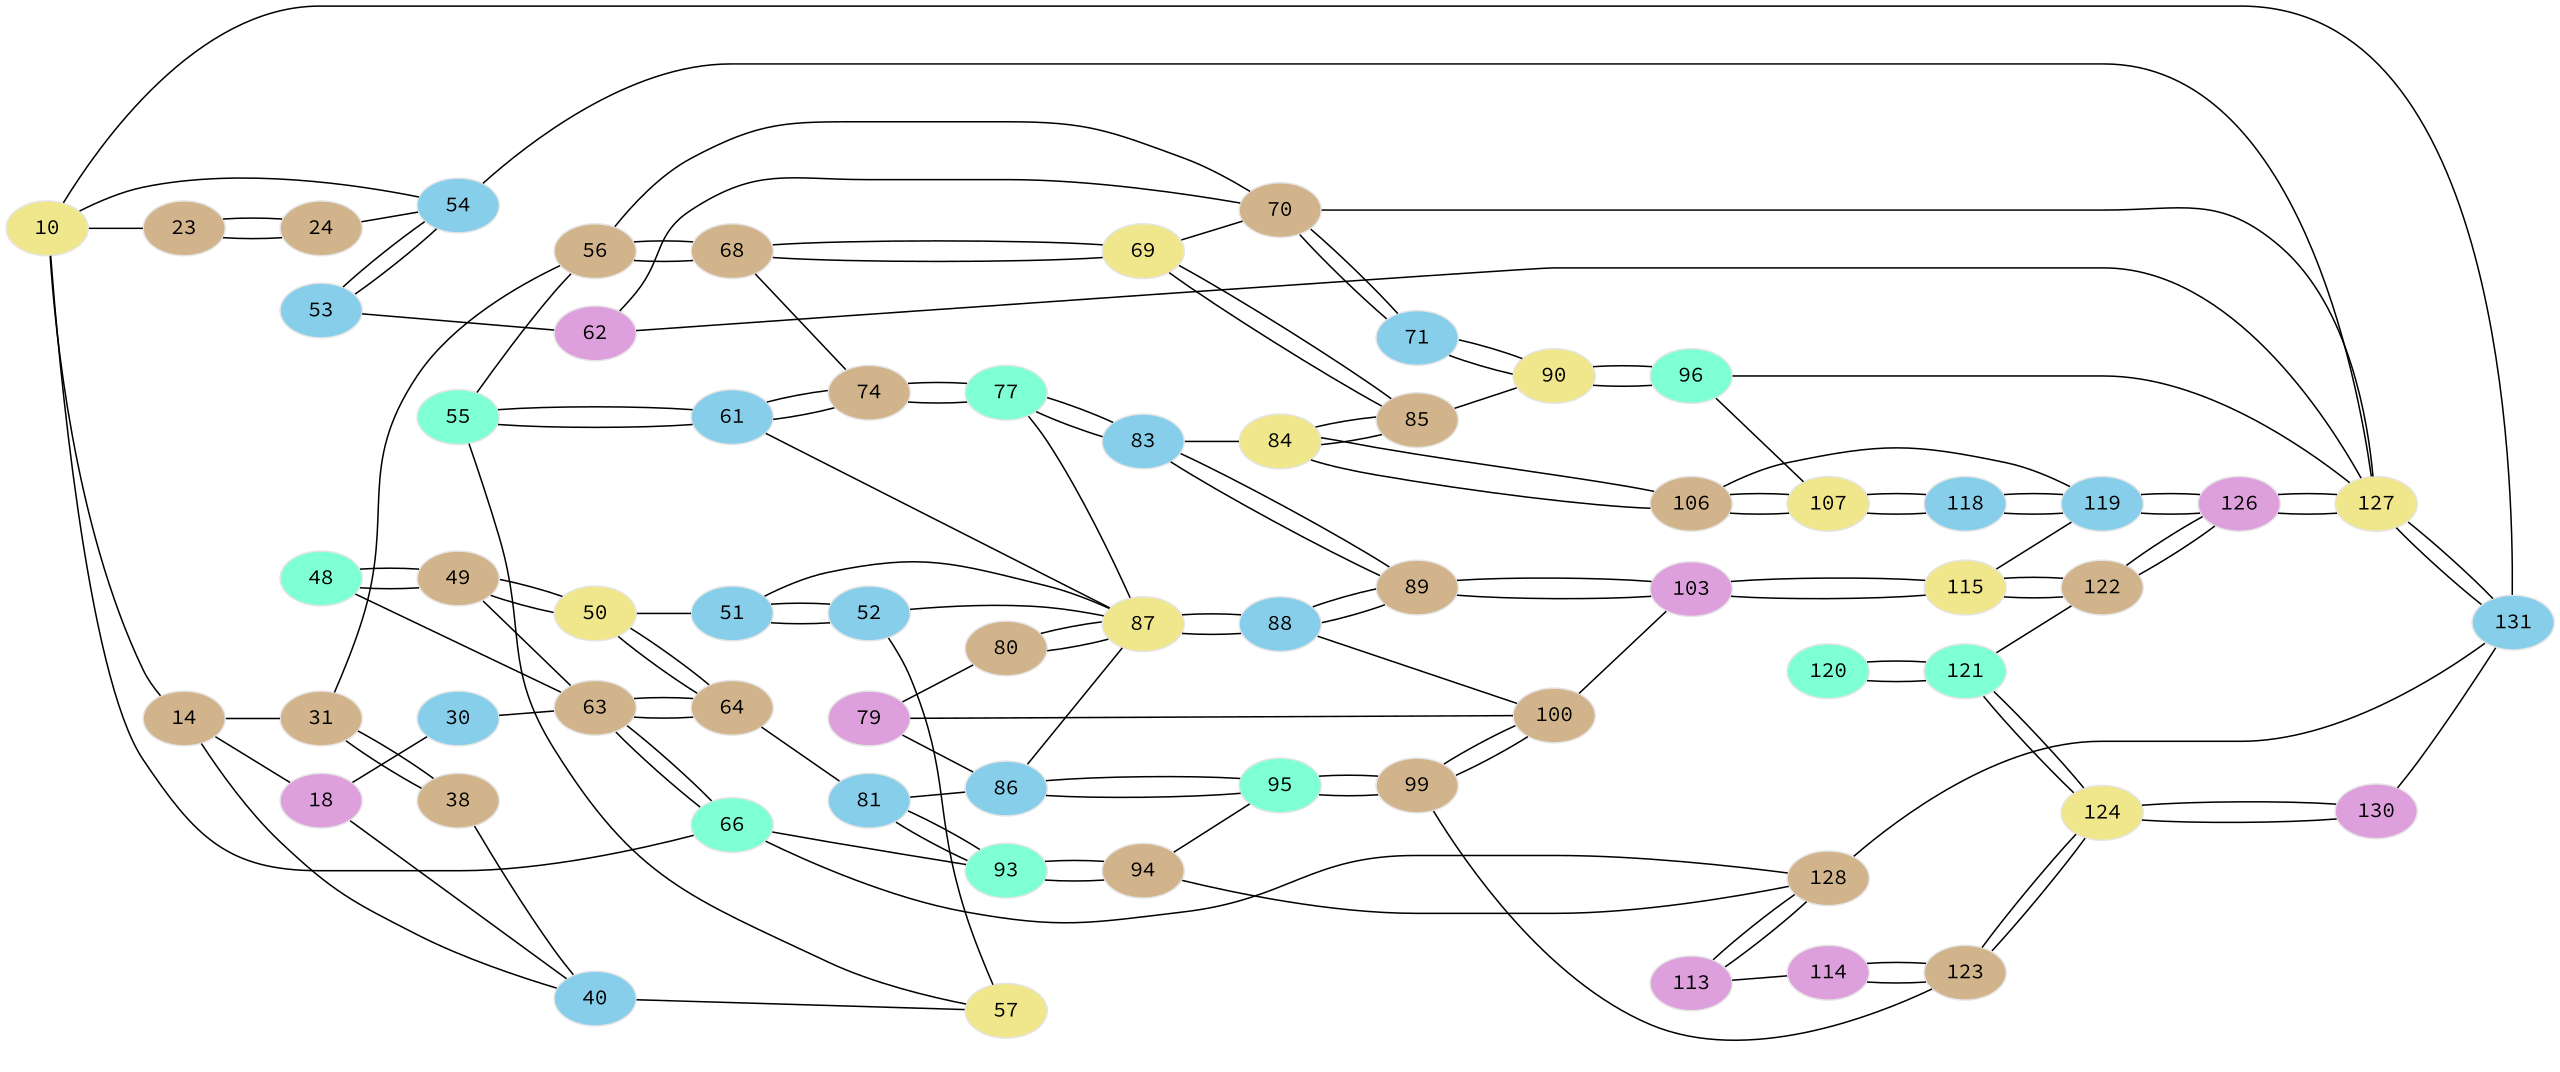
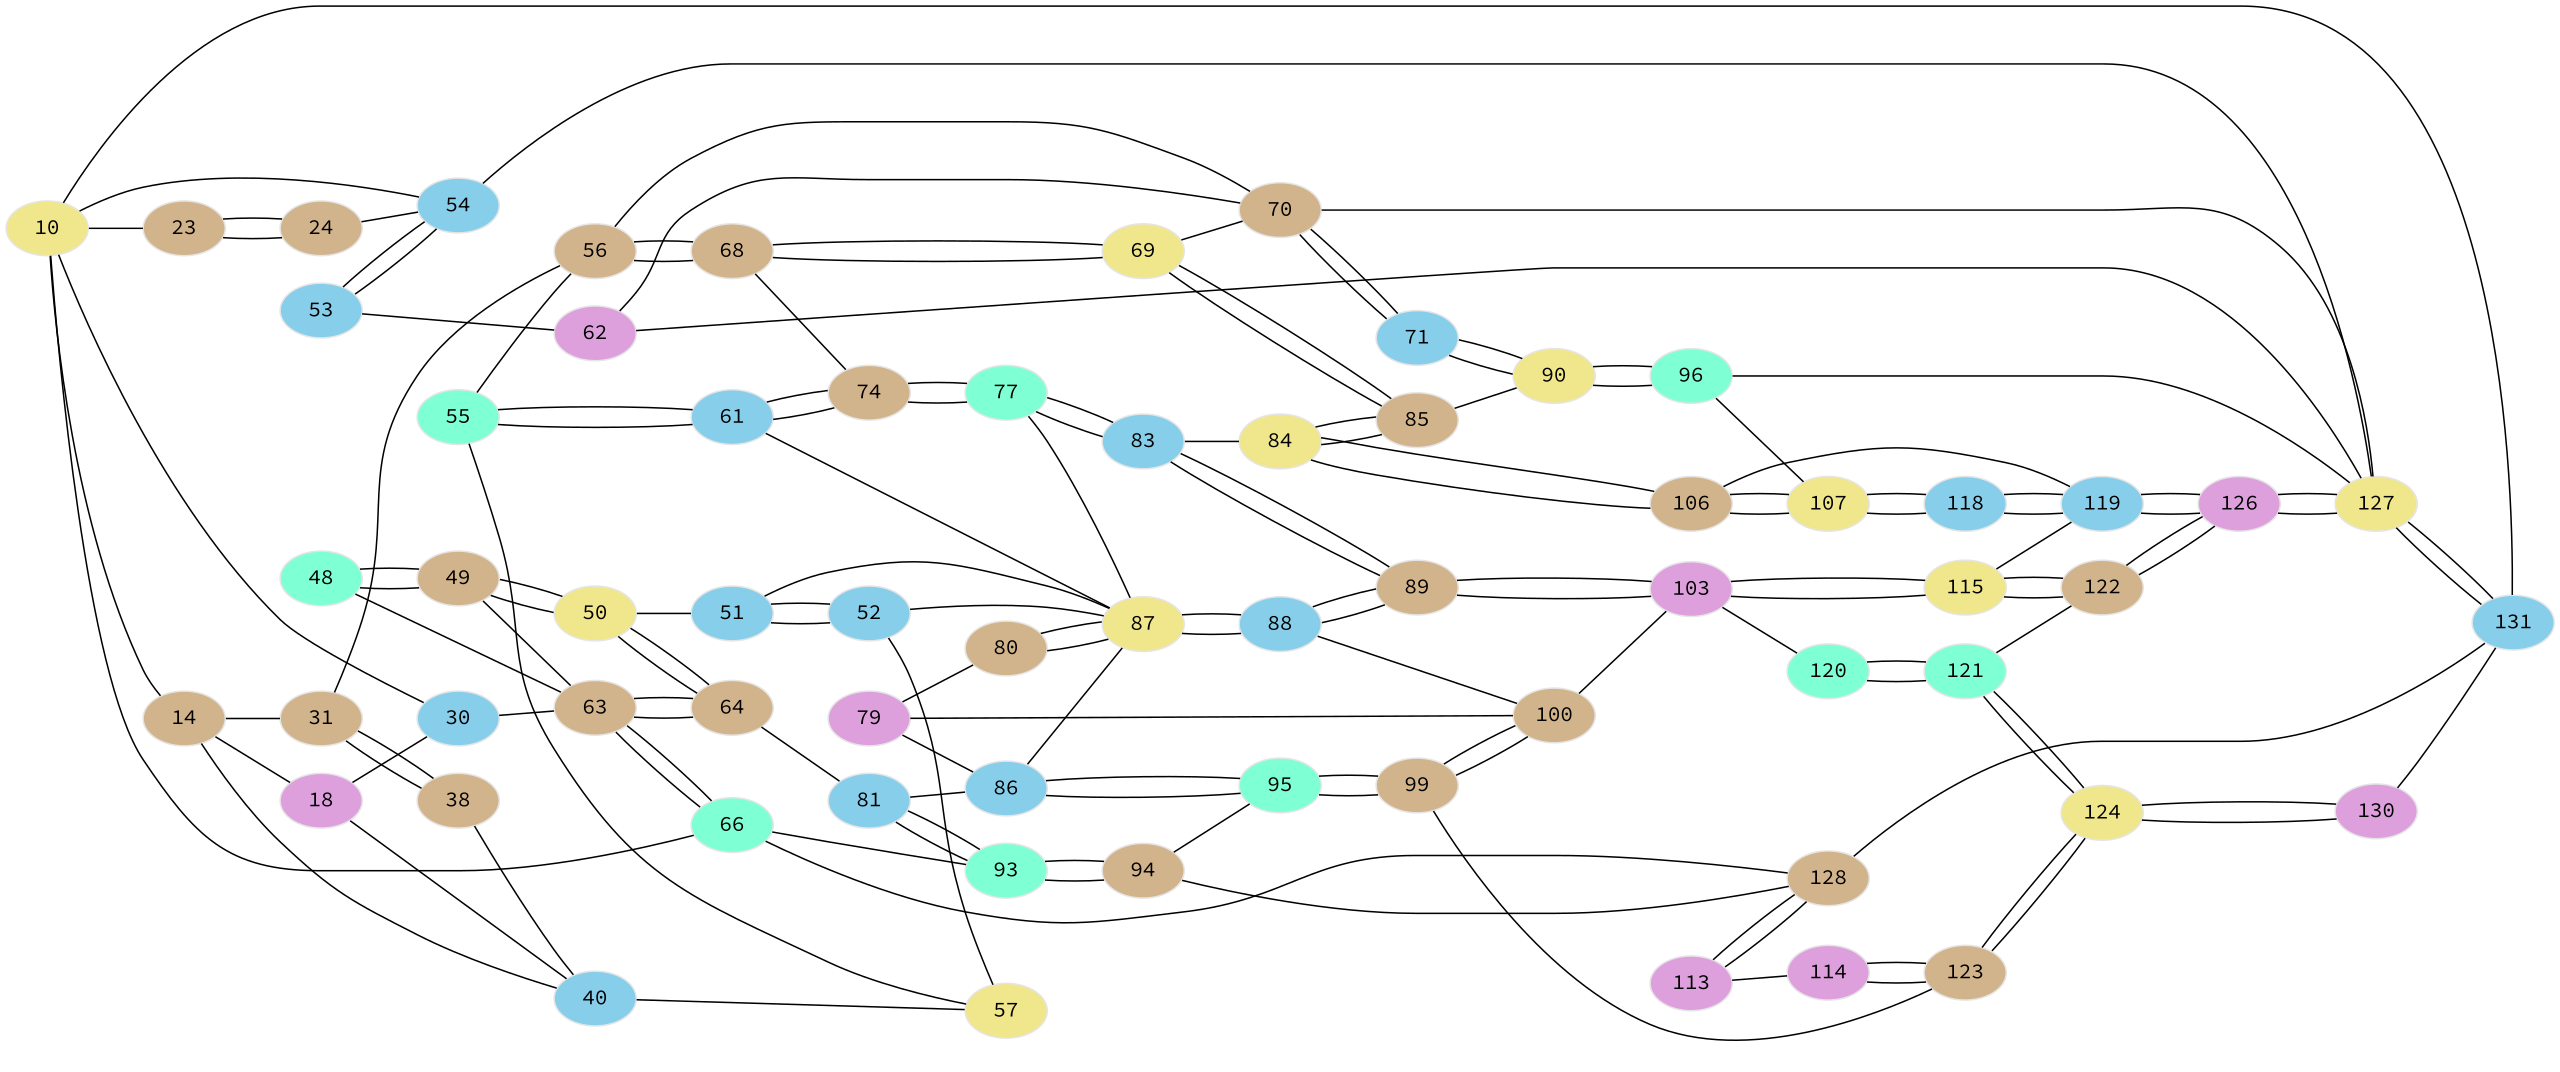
  graph {
    fontname="Source Code Pro"
    rankdir=LR
    node [color=gray90 fillcolor=tan fontname="Source Code Pro" style=filled]
    edge [fontname="Source Code Pro"]
    10 [fillcolor=khaki super="+7+6+9+5"]
    14 [super="+3+8"]
    23 [super="+11"]
    30 [fillcolor=skyblue super="+22"]
    54 [fillcolor=skyblue super="+46+36+13"]
    66 [fillcolor=aquamarine super="+65"]
    131 [fillcolor=skyblue super="+129+104"]
    18 [fillcolor=plum super="+17"]
    31 [super="+16+15"]
    40 [fillcolor=skyblue super="+19+20+37"]
    24 [super="+12"]
    63 [super="+47+27+39"]
    127 [fillcolor=khaki super="+97"]
    93 [fillcolor=aquamarine]
    128 [super="+125+108+109"]
    38
    56 [super="+32"]
    57 [fillcolor=khaki super="+43+41"]
    64
    68
    70 [super="+33"]
    48 [fillcolor=aquamarine super="+45"]
    49
    50 [fillcolor=khaki]
    51 [fillcolor=skyblue]
    52 [fillcolor=skyblue]
    87 [fillcolor=khaki super="+76+75"]
    81 [fillcolor=skyblue]
    88 [fillcolor=skyblue]
    53 [fillcolor=skyblue super="+35"]
    62 [fillcolor=plum super="+34"]
    55 [fillcolor=aquamarine]
    61 [fillcolor=skyblue]
    74
    69 [fillcolor=khaki]
    71 [fillcolor=skyblue]
    77 [fillcolor=aquamarine]
    86 [fillcolor=skyblue super="+78+82"]
    94
    85
    90 [fillcolor=khaki]
    96 [fillcolor=aquamarine]
    83 [fillcolor=skyblue]
    84 [fillcolor=khaki]
    89
    79 [fillcolor=plum]
    80
    100 [super="+98"]
    95 [fillcolor=aquamarine]
    103 [fillcolor=plum super="+102+101"]
    106
    107 [fillcolor=khaki]
    119 [fillcolor=skyblue super="+116+117"]
    99
    115 [fillcolor=khaki]
    120 [fillcolor=aquamarine super="+112"]
    123 [super="+111+110"]
    118 [fillcolor=skyblue]
    124 [fillcolor=khaki]
    122
    121 [fillcolor=aquamarine]
    126 [fillcolor=plum]
    113 [fillcolor=plum]
    114 [fillcolor=plum]
    130 [fillcolor=plum]
    10 -- 14 [weight=2]
    10 -- 23 [weight=2]
+   10 -- 30
    10 -- 54
    10 -- 66
    10 -- 131 [weight=2]
    14 -- 18
    14 -- 31 [weight=2]
    14 -- 40
    23 -- 24 [weight=2]
    23 -- 24
    30 -- 63 [weight=2]
    54 -- 127
    66 -- 93
    66 -- 128
    18 -- 30 [weight=2]
    18 -- 40
    31 -- 38 [weight=2]
    31 -- 38
    31 -- 56
    40 -- 57 [weight=2]
    24 -- 54 [weight=2]
    63 -- 66 [weight=2]
    63 -- 66
    63 -- 64
    63 -- 64
    127 -- 131 [weight=2]
    127 -- 131
    93 -- 94
    93 -- 94
    128 -- 131 [weight=3]
    38 -- 40
    56 -- 68
    56 -- 68
    56 -- 70
    64 -- 81
    68 -- 74
    68 -- 69
    68 -- 69
    70 -- 127
    70 -- 71
    70 -- 71
    48 -- 63 [weight=3]
    48 -- 49 [weight=2]
    48 -- 49
    49 -- 63
    49 -- 50
    49 -- 50
    50 -- 64
    50 -- 64
    50 -- 51
    51 -- 52
    51 -- 52
    51 -- 87
    52 -- 57 [weight=2]
    52 -- 87
    87 -- 88
    87 -- 88
    81 -- 93
    81 -- 93
    81 -- 86
    88 -- 89
    88 -- 89
    88 -- 100
    53 -- 54 [weight=2]
    53 -- 54
    53 -- 62 [weight=2]
    62 -- 127
    62 -- 70
    55 -- 56
    55 -- 57
    55 -- 61
    55 -- 61
    61 -- 87
    61 -- 74
    61 -- 74
    74 -- 77
    74 -- 77
    69 -- 70
    69 -- 85
    69 -- 85
    71 -- 90
    71 -- 90
    77 -- 87
    77 -- 83
    77 -- 83
    86 -- 87 [weight=2]
    86 -- 95
    86 -- 95
    94 -- 128
    94 -- 95
    85 -- 90
    90 -- 96
    90 -- 96
    96 -- 127
    96 -- 107
    83 -- 84
    83 -- 89
    83 -- 89
    84 -- 85
    84 -- 85
    84 -- 106
    84 -- 106
    89 -- 103
    89 -- 103
    79 -- 86
    79 -- 80
    79 -- 100
    80 -- 87 [weight=2]
    80 -- 87
    100 -- 103
    95 -- 99
    95 -- 99
    103 -- 115
    103 -- 115
+   103 -- 120 [weight=2]
    106 -- 107
    106 -- 107
    106 -- 119
    107 -- 118
    107 -- 118
    119 -- 126
    119 -- 126
    99 -- 100
    99 -- 100
    99 -- 123
    115 -- 119
    115 -- 122
    115 -- 122
    120 -- 121
    120 -- 121
    123 -- 124
    123 -- 124
    118 -- 119 [weight=2]
    118 -- 119
    124 -- 130
    124 -- 130
    122 -- 126
    122 -- 126
    121 -- 124
    121 -- 124
    121 -- 122
    126 -- 127
    126 -- 127
    113 -- 128 [weight=2]
    113 -- 128
    113 -- 114
    114 -- 123 [weight=2]
    114 -- 123
    130 -- 131 [weight=2]
  }
